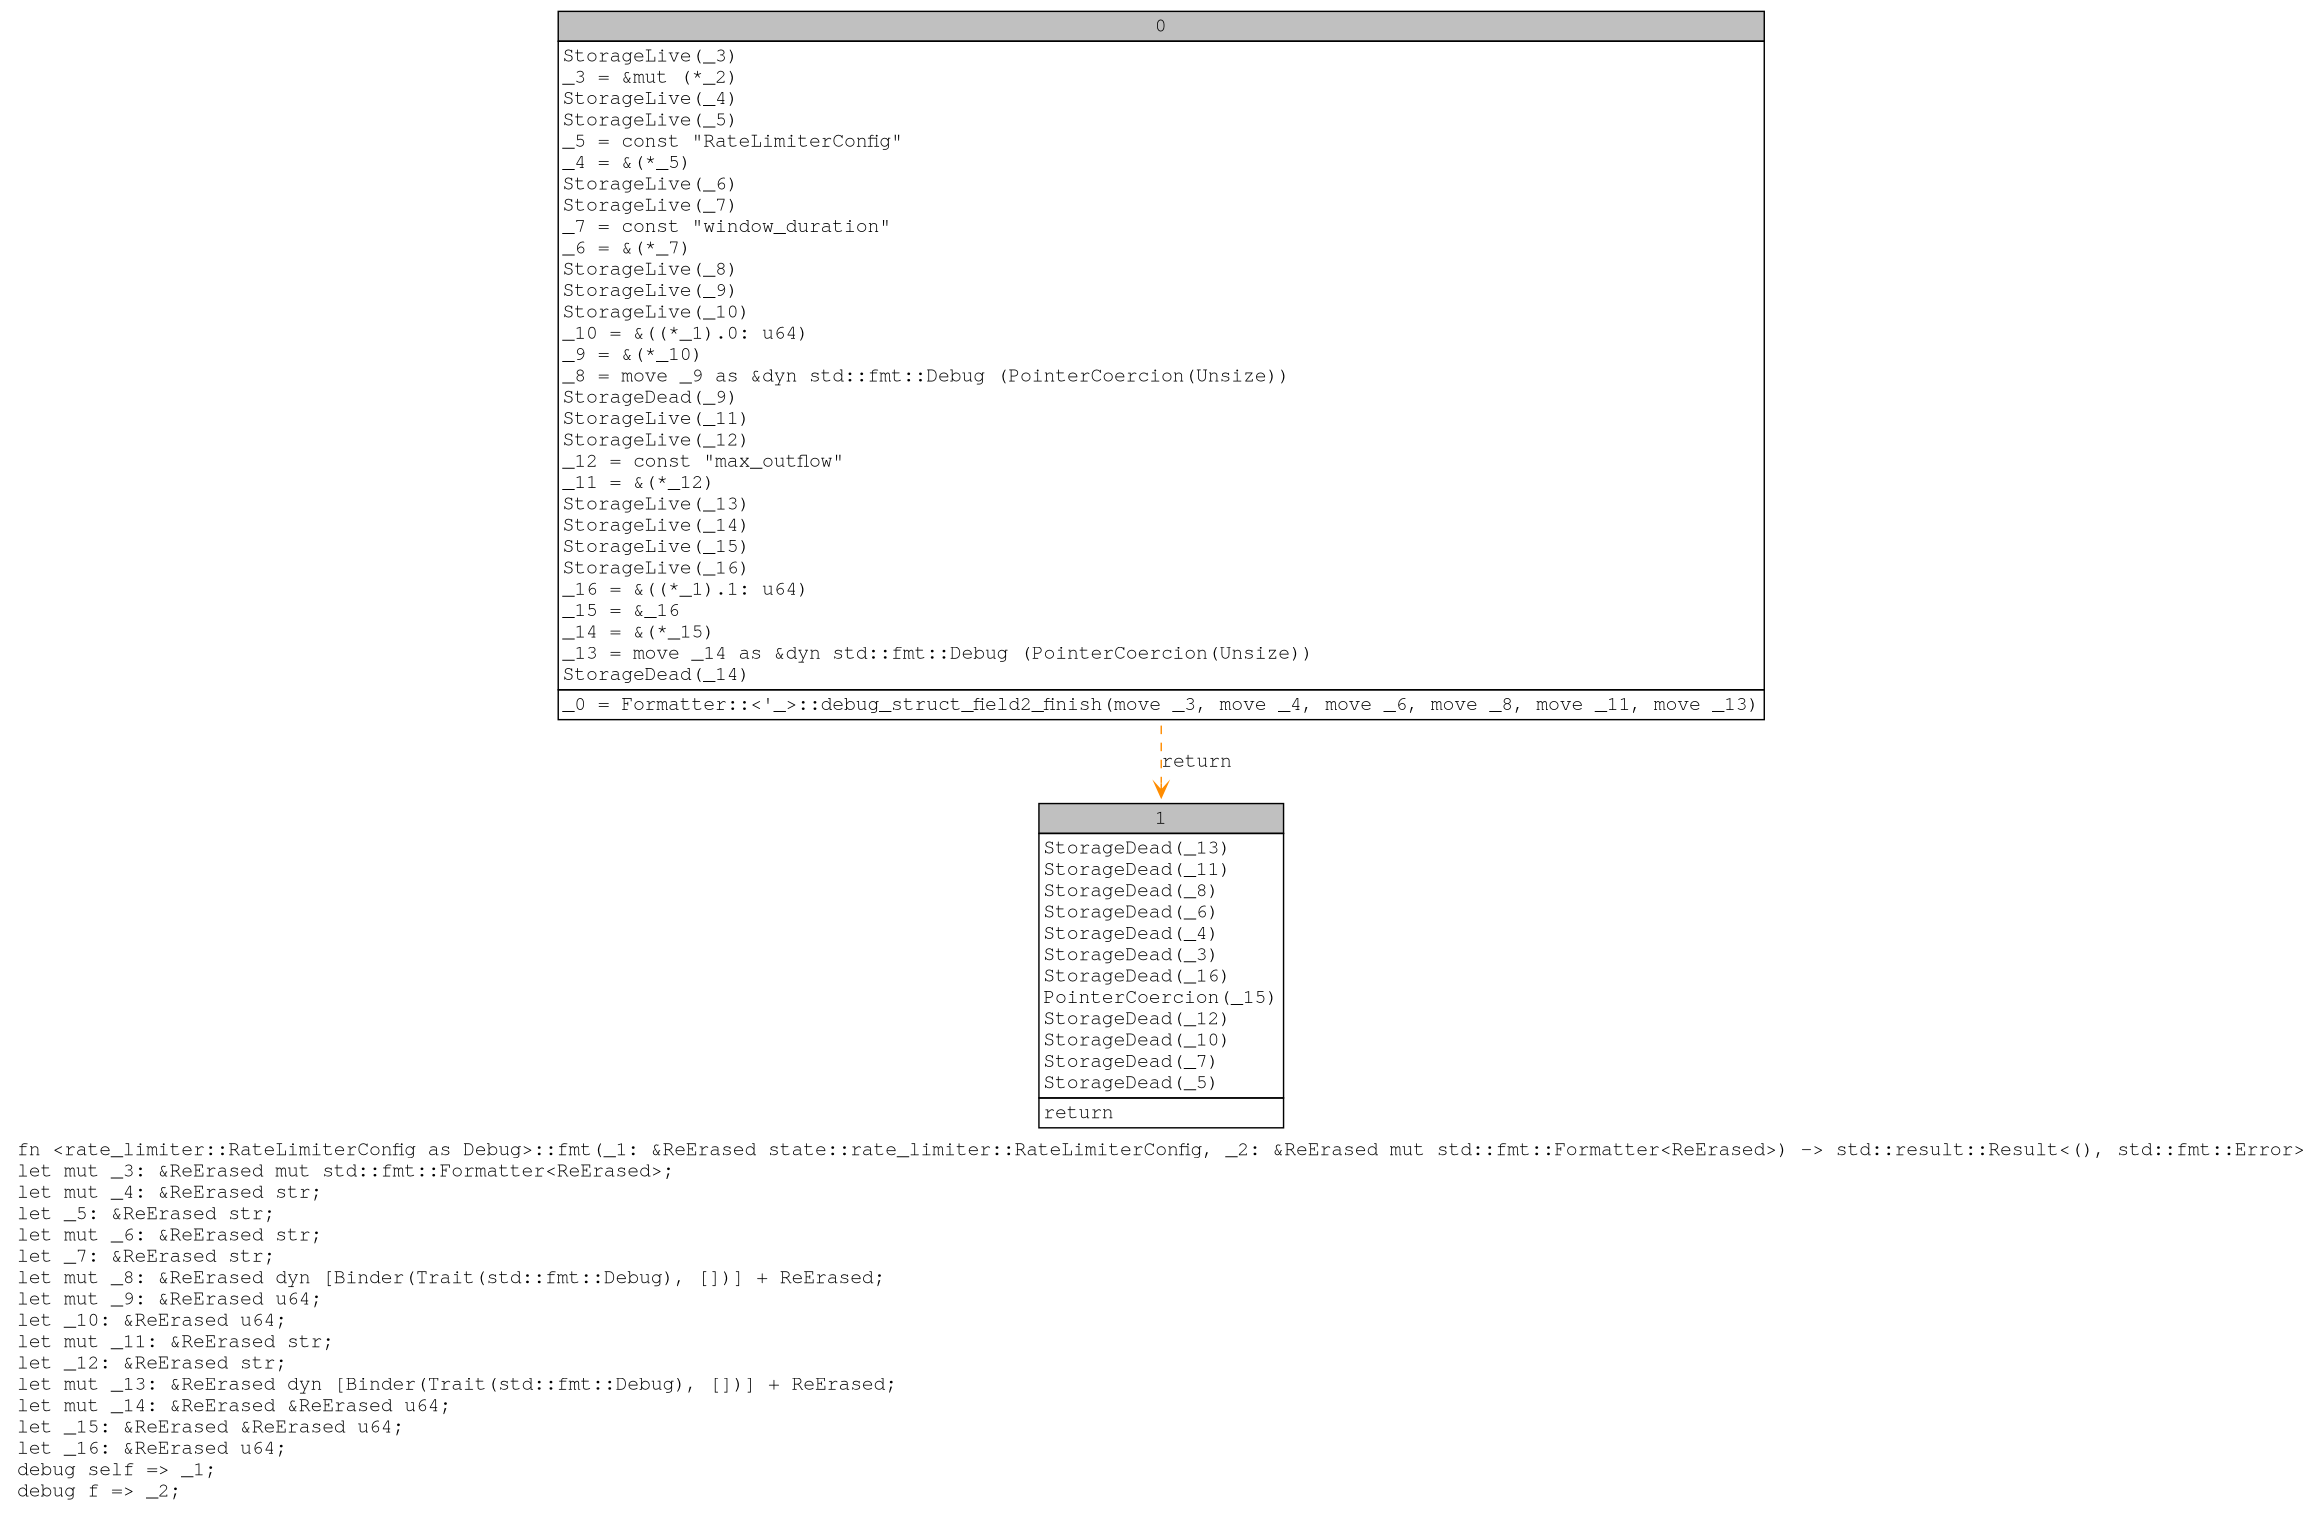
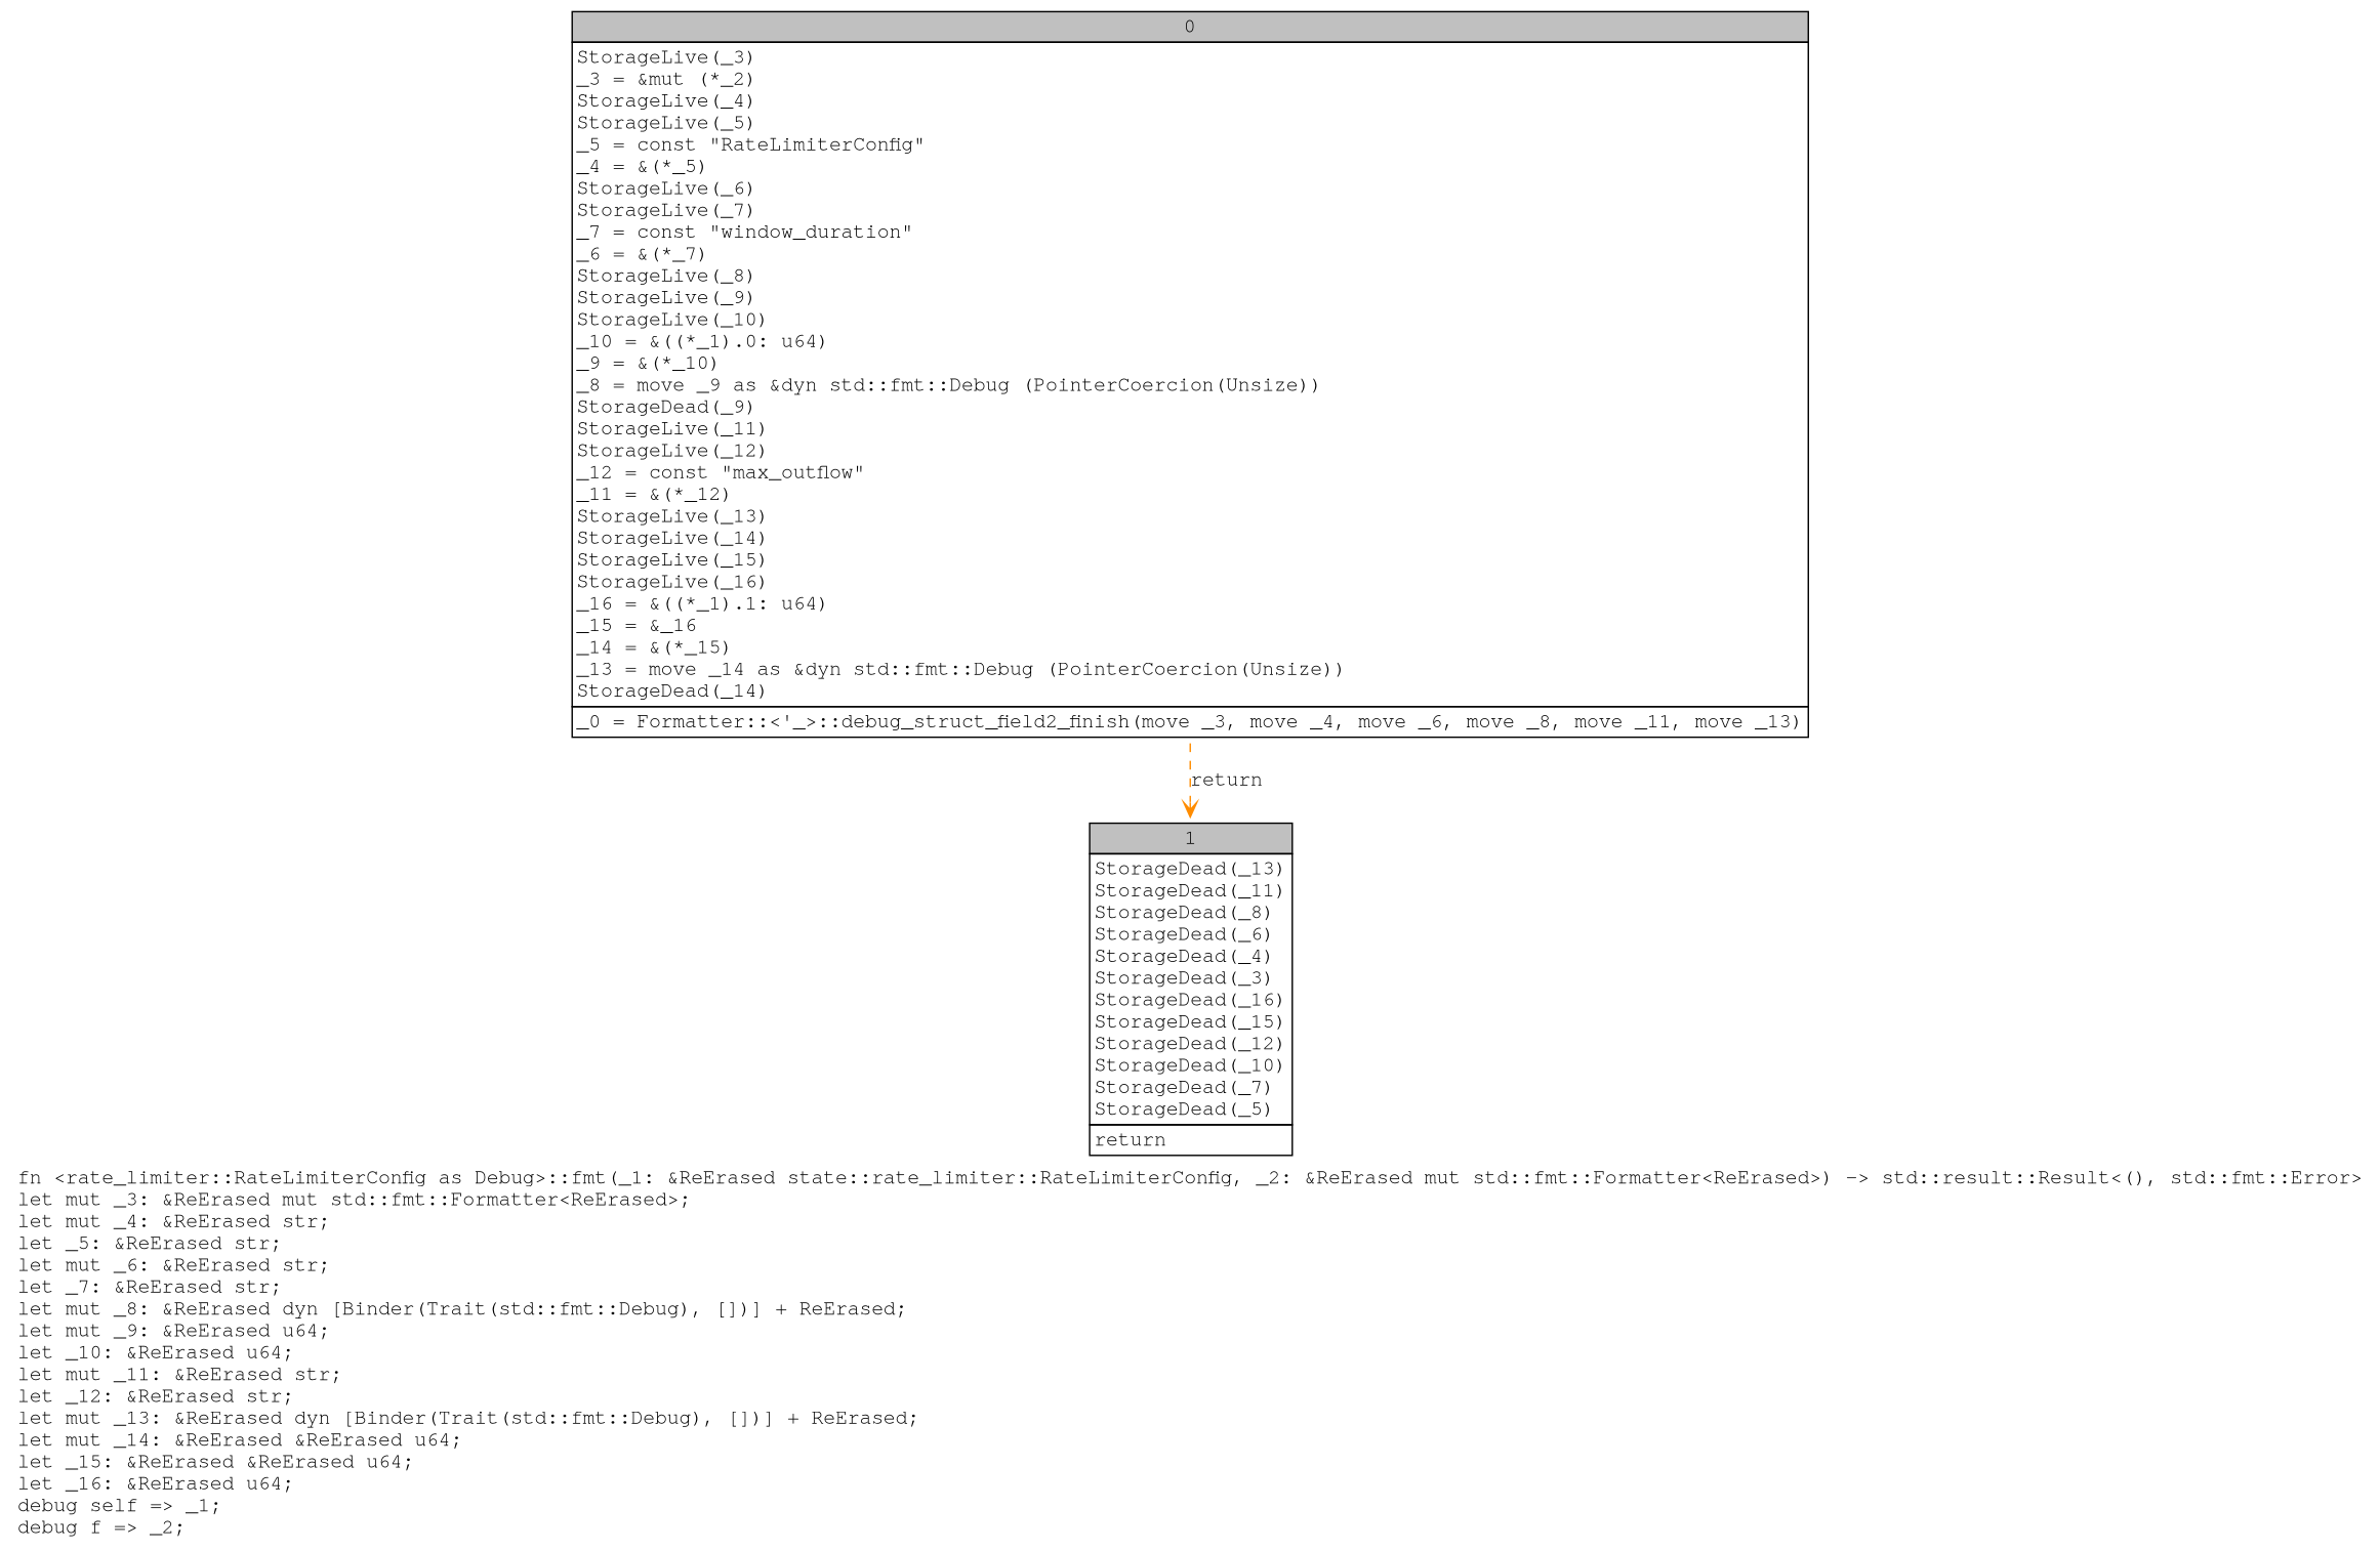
  digraph {
    fontname="Courier, monospace"
    label=<fn &lt;rate_limiter::RateLimiterConfig as Debug&gt;::fmt(_1: &amp;ReErased state::rate_limiter::RateLimiterConfig, _2: &amp;ReErased mut std::fmt::Formatter&lt;ReErased&gt;) -&gt; std::result::Result&lt;(), std::fmt::Error&gt;<br align="left"/>let mut _3: &amp;ReErased mut std::fmt::Formatter&lt;ReErased&gt;;<br align="left"/>let mut _4: &amp;ReErased str;<br align="left"/>let _5: &amp;ReErased str;<br align="left"/>let mut _6: &amp;ReErased str;<br align="left"/>let _7: &amp;ReErased str;<br align="left"/>let mut _8: &amp;ReErased dyn [Binder(Trait(std::fmt::Debug), [])] + ReErased;<br align="left"/>let mut _9: &amp;ReErased u64;<br align="left"/>let _10: &amp;ReErased u64;<br align="left"/>let mut _11: &amp;ReErased str;<br align="left"/>let _12: &amp;ReErased str;<br align="left"/>let mut _13: &amp;ReErased dyn [Binder(Trait(std::fmt::Debug), [])] + ReErased;<br align="left"/>let mut _14: &amp;ReErased &amp;ReErased u64;<br align="left"/>let _15: &amp;ReErased &amp;ReErased u64;<br align="left"/>let _16: &amp;ReErased u64;<br align="left"/>debug self =&gt; _1;<br align="left"/>debug f =&gt; _2;<br align="left"/>>
    node [fontname="Courier, monospace" shape=none]
    n1 [label=<<table border="0" cellborder="1" cellspacing="0"><tr><td bgcolor="gray" align="center" colspan="1">0</td></tr><tr><td align="left" balign="left">StorageLive(_3)<br/>_3 = &amp;mut (*_2)<br/>StorageLive(_4)<br/>StorageLive(_5)<br/>_5 = const &quot;RateLimiterConfig&quot;<br/>_4 = &amp;(*_5)<br/>StorageLive(_6)<br/>StorageLive(_7)<br/>_7 = const &quot;window_duration&quot;<br/>_6 = &amp;(*_7)<br/>StorageLive(_8)<br/>StorageLive(_9)<br/>StorageLive(_10)<br/>_10 = &amp;((*_1).0: u64)<br/>_9 = &amp;(*_10)<br/>_8 = move _9 as &amp;dyn std::fmt::Debug (PointerCoercion(Unsize))<br/>StorageDead(_9)<br/>StorageLive(_11)<br/>StorageLive(_12)<br/>_12 = const &quot;max_outflow&quot;<br/>_11 = &amp;(*_12)<br/>StorageLive(_13)<br/>StorageLive(_14)<br/>StorageLive(_15)<br/>StorageLive(_16)<br/>_16 = &amp;((*_1).1: u64)<br/>_15 = &amp;_16<br/>_14 = &amp;(*_15)<br/>_13 = move _14 as &amp;dyn std::fmt::Debug (PointerCoercion(Unsize))<br/>StorageDead(_14)<br/></td></tr><tr><td align="left">_0 = Formatter::&lt;'_&gt;::debug_struct_field2_finish(move _3, move _4, move _6, move _8, move _11, move _13)</td></tr></table>>]
-   n2 [label=<<table border="0" cellborder="1" cellspacing="0"><tr><td bgcolor="gray" align="center" colspan="1">1</td></tr><tr><td align="left" balign="left">StorageDead(_13)<br/>StorageDead(_11)<br/>StorageDead(_8)<br/>StorageDead(_6)<br/>StorageDead(_4)<br/>StorageDead(_3)<br/>StorageDead(_16)<br/>PointerCoercion(_15)<br/>StorageDead(_12)<br/>StorageDead(_10)<br/>StorageDead(_7)<br/>StorageDead(_5)<br/></td></tr><tr><td align="left">return</td></tr></table>>]
+   n2 [label=<<table border="0" cellborder="1" cellspacing="0"><tr><td bgcolor="gray" align="center" colspan="1">1</td></tr><tr><td align="left" balign="left">StorageDead(_13)<br/>StorageDead(_11)<br/>StorageDead(_8)<br/>StorageDead(_6)<br/>StorageDead(_4)<br/>StorageDead(_3)<br/>StorageDead(_16)<br/>StorageDead(_15)<br/>StorageDead(_12)<br/>StorageDead(_10)<br/>StorageDead(_7)<br/>StorageDead(_5)<br/></td></tr><tr><td align="left">return</td></tr></table>>]
    n1 -> n2 [fontname="Courier, monospace" label=return color=darkorange style=dashed arrowhead=vee]
  }
